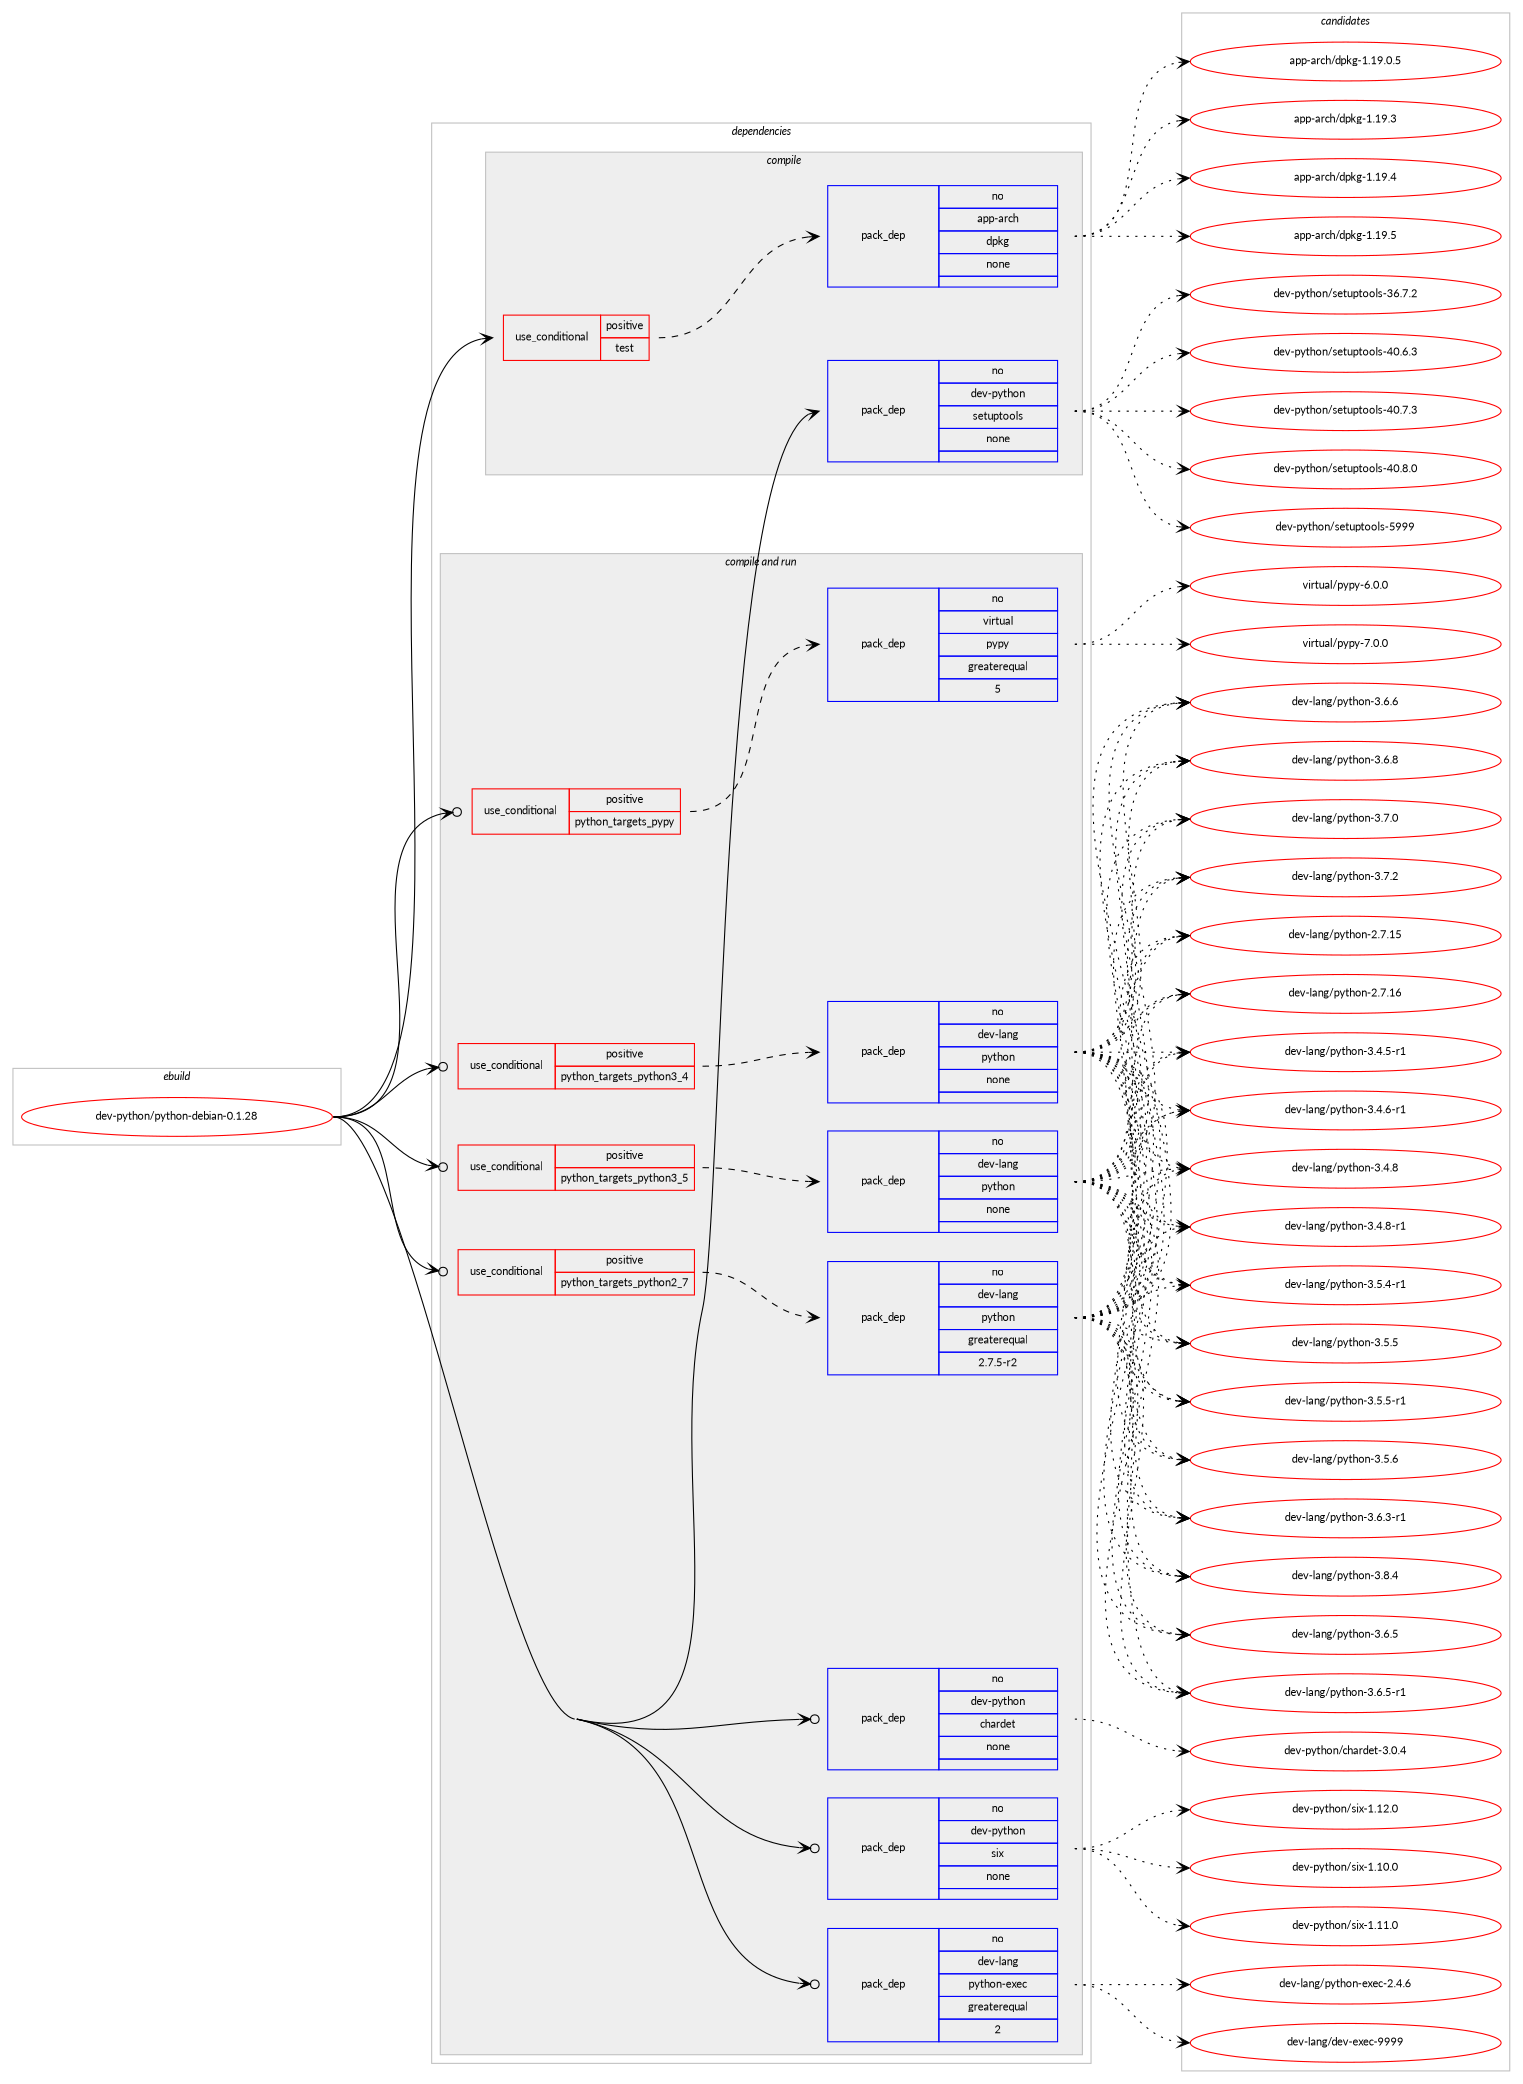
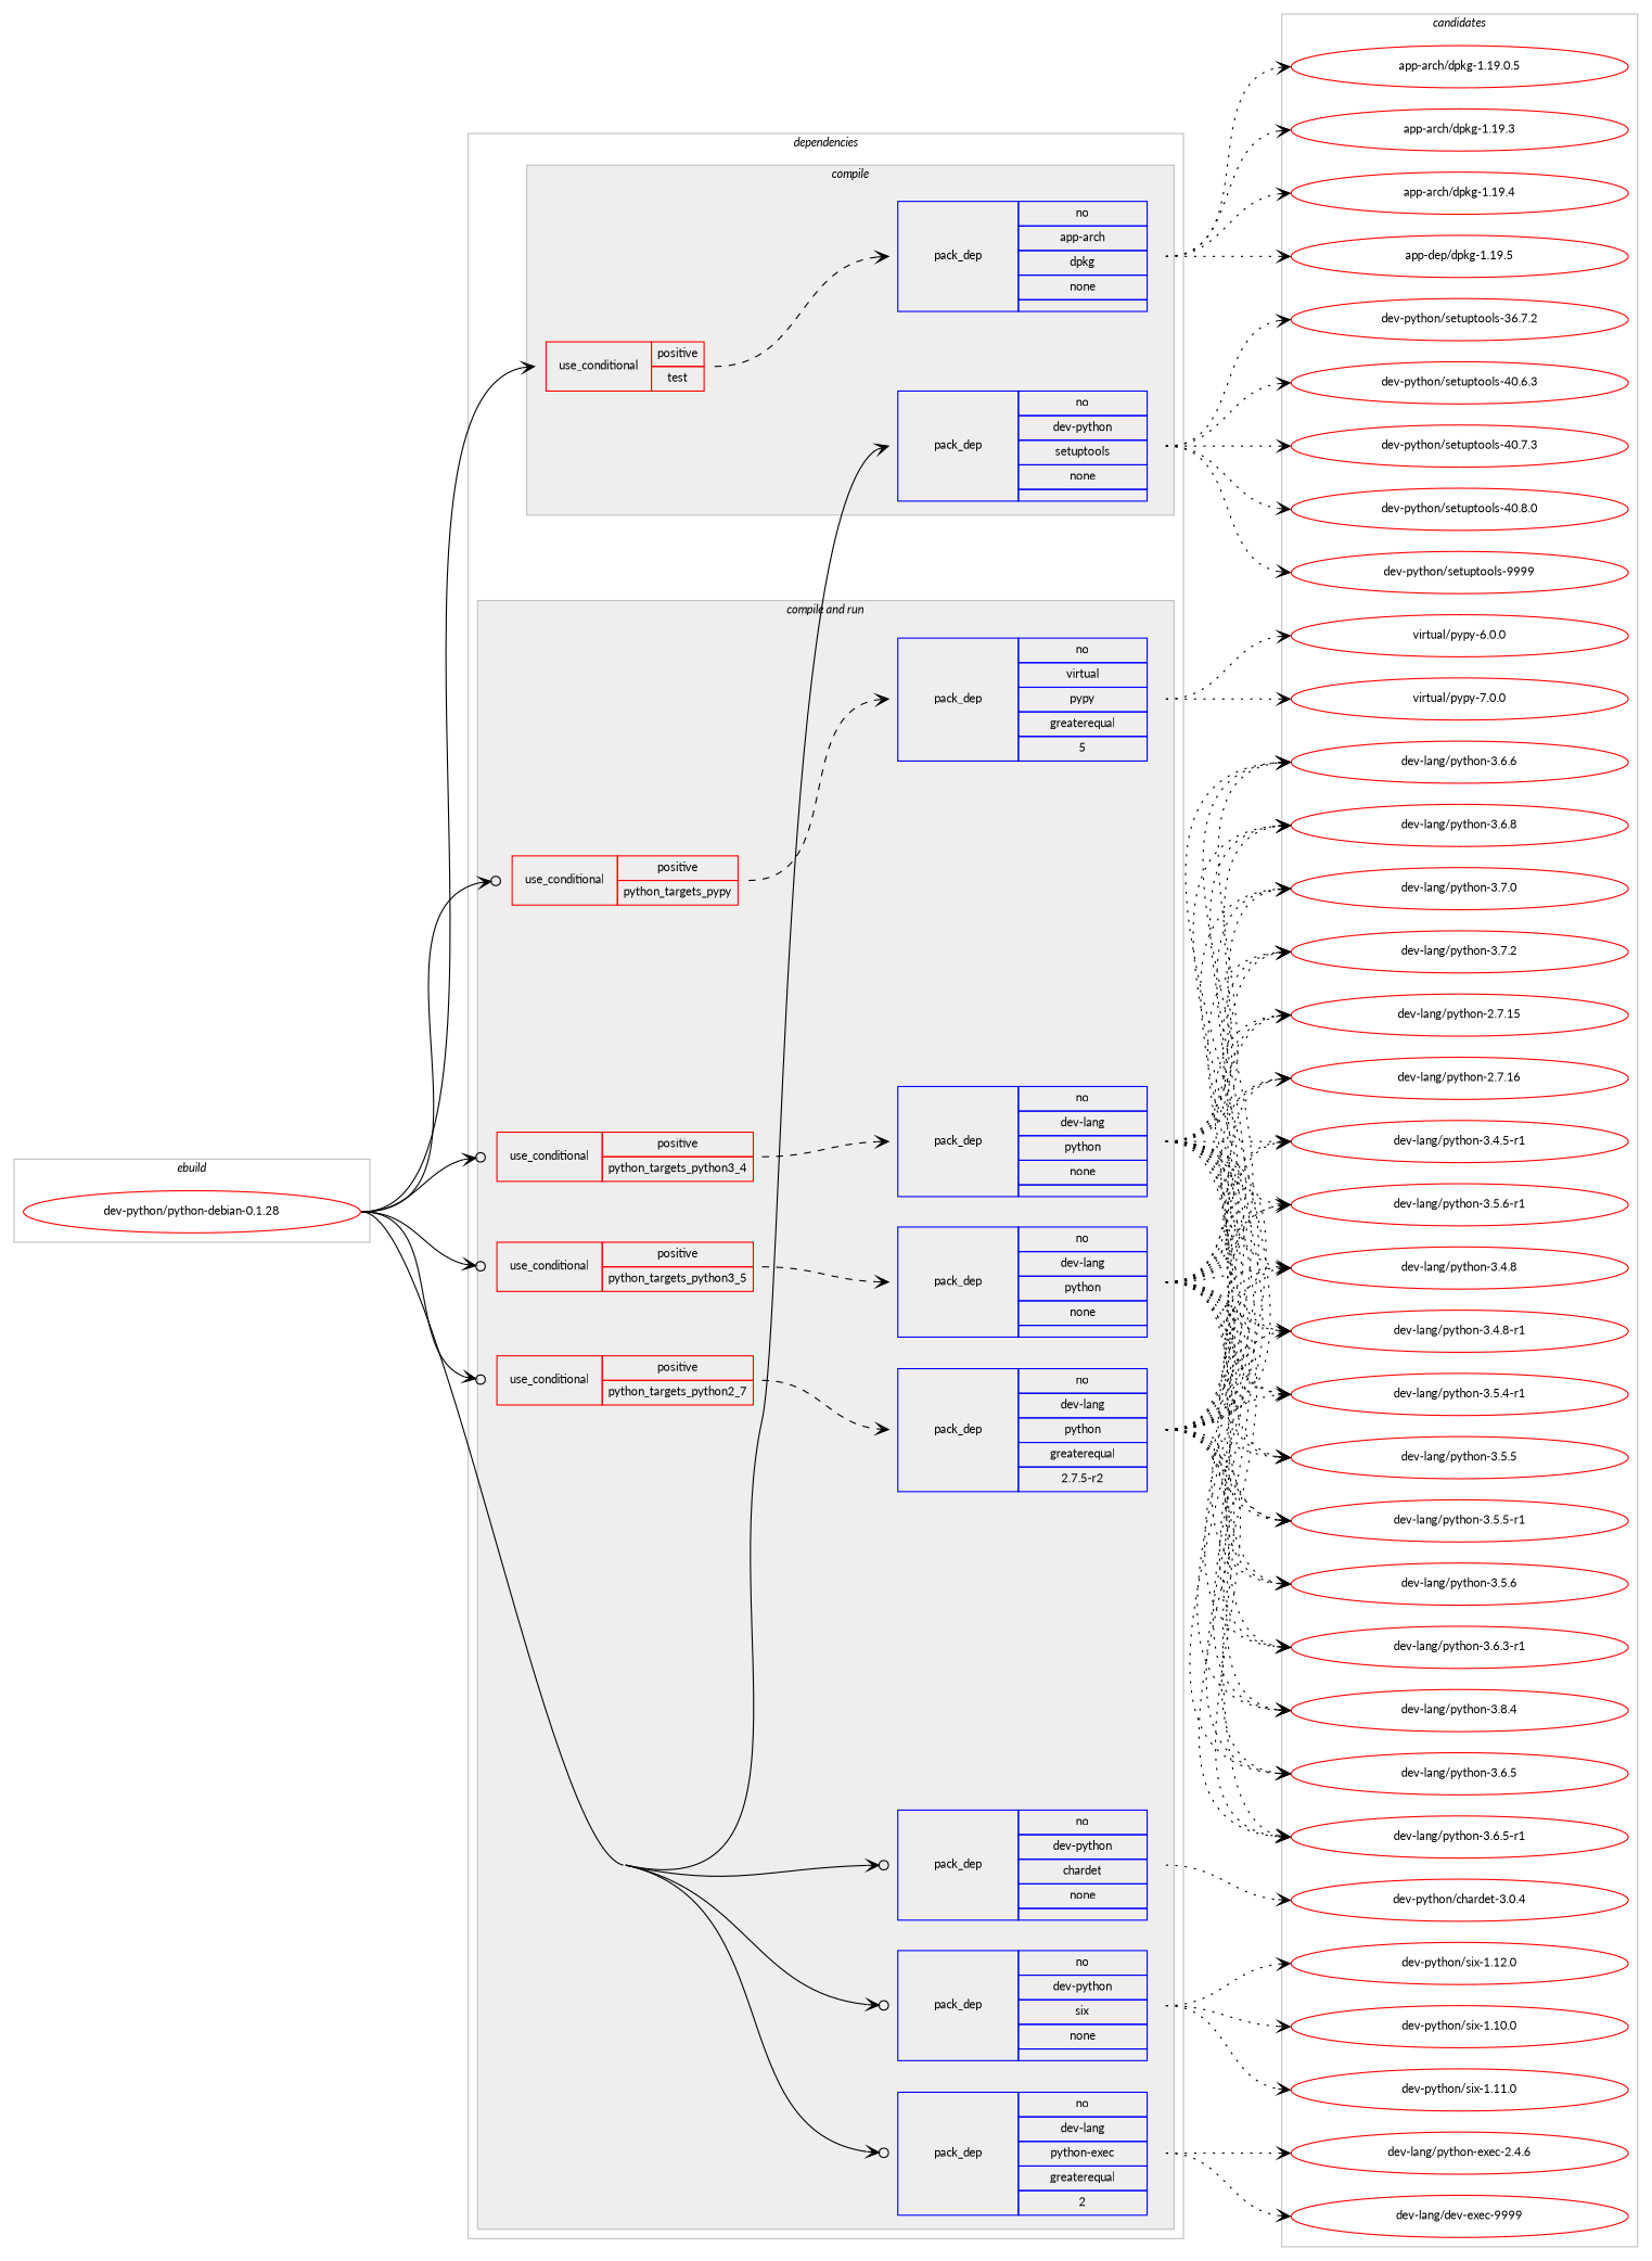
  digraph {
    compound=true
    concentrate=true
    fontname=Lato
    fontsize=10
    newrank=true
    rankdir=LR
    ranksep=1.5
    node [color=red fontname=Lato fontsize=10]
    edge [arrowhead=vee fontname=Lato headport=w style=dotted tailport=e weight=100]
    n1 [label="dev-python/python-debian-0.1.28" width=4]
    n2 [color=blue label=<<TABLE BORDER="0" CELLBORDER="1" CELLSPACING="0" CELLPADDING="4" WIDTH="220"><TR><TD ROWSPAN="6" CELLPADDING="30">pack_dep</TD></TR><TR><TD WIDTH="110">no</TD></TR><TR><TD>app-arch</TD></TR><TR><TD>dpkg</TD></TR><TR><TD>none</TD></TR><TR><TD></TD></TR></TABLE>> shape=none]
    n3 [label=<<TABLE BORDER="0" CELLBORDER="1" CELLSPACING="0" CELLPADDING="4"><TR><TD ROWSPAN="3" CELLPADDING="10">use_conditional</TD></TR><TR><TD>positive</TD></TR><TR><TD>test</TD></TR></TABLE>> shape=none]
    n4 [color=blue label=<<TABLE BORDER="0" CELLBORDER="1" CELLSPACING="0" CELLPADDING="4" WIDTH="220"><TR><TD ROWSPAN="6" CELLPADDING="30">pack_dep</TD></TR><TR><TD WIDTH="110">no</TD></TR><TR><TD>dev-python</TD></TR><TR><TD>setuptools</TD></TR><TR><TD>none</TD></TR><TR><TD></TD></TR></TABLE>> shape=none]
    n5 [color=blue label=<<TABLE BORDER="0" CELLBORDER="1" CELLSPACING="0" CELLPADDING="4" WIDTH="220"><TR><TD ROWSPAN="6" CELLPADDING="30">pack_dep</TD></TR><TR><TD WIDTH="110">no</TD></TR><TR><TD>virtual</TD></TR><TR><TD>pypy</TD></TR><TR><TD>greaterequal</TD></TR><TR><TD>5</TD></TR></TABLE>> shape=none]
    n6 [label=<<TABLE BORDER="0" CELLBORDER="1" CELLSPACING="0" CELLPADDING="4"><TR><TD ROWSPAN="3" CELLPADDING="10">use_conditional</TD></TR><TR><TD>positive</TD></TR><TR><TD>python_targets_pypy</TD></TR></TABLE>> shape=none]
    n7 [color=blue label=<<TABLE BORDER="0" CELLBORDER="1" CELLSPACING="0" CELLPADDING="4" WIDTH="220"><TR><TD ROWSPAN="6" CELLPADDING="30">pack_dep</TD></TR><TR><TD WIDTH="110">no</TD></TR><TR><TD>dev-lang</TD></TR><TR><TD>python</TD></TR><TR><TD>greaterequal</TD></TR><TR><TD>2.7.5-r2</TD></TR></TABLE>> shape=none]
    n8 [label=<<TABLE BORDER="0" CELLBORDER="1" CELLSPACING="0" CELLPADDING="4"><TR><TD ROWSPAN="3" CELLPADDING="10">use_conditional</TD></TR><TR><TD>positive</TD></TR><TR><TD>python_targets_python2_7</TD></TR></TABLE>> shape=none]
    n9 [color=blue label=<<TABLE BORDER="0" CELLBORDER="1" CELLSPACING="0" CELLPADDING="4" WIDTH="220"><TR><TD ROWSPAN="6" CELLPADDING="30">pack_dep</TD></TR><TR><TD WIDTH="110">no</TD></TR><TR><TD>dev-lang</TD></TR><TR><TD>python</TD></TR><TR><TD>none</TD></TR><TR><TD></TD></TR></TABLE>> shape=none]
    n10 [label=<<TABLE BORDER="0" CELLBORDER="1" CELLSPACING="0" CELLPADDING="4"><TR><TD ROWSPAN="3" CELLPADDING="10">use_conditional</TD></TR><TR><TD>positive</TD></TR><TR><TD>python_targets_python3_4</TD></TR></TABLE>> shape=none]
    n11 [color=blue label=<<TABLE BORDER="0" CELLBORDER="1" CELLSPACING="0" CELLPADDING="4" WIDTH="220"><TR><TD ROWSPAN="6" CELLPADDING="30">pack_dep</TD></TR><TR><TD WIDTH="110">no</TD></TR><TR><TD>dev-lang</TD></TR><TR><TD>python</TD></TR><TR><TD>none</TD></TR><TR><TD></TD></TR></TABLE>> shape=none]
    n12 [label=<<TABLE BORDER="0" CELLBORDER="1" CELLSPACING="0" CELLPADDING="4"><TR><TD ROWSPAN="3" CELLPADDING="10">use_conditional</TD></TR><TR><TD>positive</TD></TR><TR><TD>python_targets_python3_5</TD></TR></TABLE>> shape=none]
    n13 [color=blue label=<<TABLE BORDER="0" CELLBORDER="1" CELLSPACING="0" CELLPADDING="4" WIDTH="220"><TR><TD ROWSPAN="6" CELLPADDING="30">pack_dep</TD></TR><TR><TD WIDTH="110">no</TD></TR><TR><TD>dev-lang</TD></TR><TR><TD>python-exec</TD></TR><TR><TD>greaterequal</TD></TR><TR><TD>2</TD></TR></TABLE>> shape=none]
    n14 [color=blue label=<<TABLE BORDER="0" CELLBORDER="1" CELLSPACING="0" CELLPADDING="4" WIDTH="220"><TR><TD ROWSPAN="6" CELLPADDING="30">pack_dep</TD></TR><TR><TD WIDTH="110">no</TD></TR><TR><TD>dev-python</TD></TR><TR><TD>chardet</TD></TR><TR><TD>none</TD></TR><TR><TD></TD></TR></TABLE>> shape=none]
    n15 [color=blue label=<<TABLE BORDER="0" CELLBORDER="1" CELLSPACING="0" CELLPADDING="4" WIDTH="220"><TR><TD ROWSPAN="6" CELLPADDING="30">pack_dep</TD></TR><TR><TD WIDTH="110">no</TD></TR><TR><TD>dev-python</TD></TR><TR><TD>six</TD></TR><TR><TD>none</TD></TR><TR><TD></TD></TR></TABLE>> shape=none]
    n16 [label="app-arch/dpkg-1.19.0.5" width=4]
    n17 [label="app-arch/dpkg-1.19.3" width=4]
    n18 [label="app-arch/dpkg-1.19.4" width=4]
-   n19 [label="app-arch/dpkg-1.19.5" width=4]
+   n19 [label="app-dep/dpkg-1.19.5" width=4]
    n20 [label="dev-python/setuptools-36.7.2" width=4]
    n21 [label="dev-python/setuptools-40.6.3" width=4]
    n22 [label="dev-python/setuptools-40.7.3" width=4]
    n23 [label="dev-python/setuptools-40.8.0" width=4]
-   n24 [label="dev-python/setuptools-5999" width=4]
+   n24 [label="dev-python/setuptools-9999" width=4]
    n25 [label="virtual/pypy-6.0.0" width=4]
    n26 [label="virtual/pypy-7.0.0" width=4]
    n27 [label="dev-lang/python-2.7.15" width=4]
    n28 [label="dev-lang/python-2.7.16" width=4]
    n29 [label="dev-lang/python-3.4.5-r1" width=4]
-   n30 [label="dev-lang/python-3.4.6-r1" width=4]
+   n30 [label="dev-lang/python-3.5.6-r1" width=4]
    n31 [label="dev-lang/python-3.4.8" width=4]
    n32 [label="dev-lang/python-3.4.8-r1" width=4]
    n33 [label="dev-lang/python-3.5.4-r1" width=4]
    n34 [label="dev-lang/python-3.5.5" width=4]
    n35 [label="dev-lang/python-3.5.5-r1" width=4]
    n36 [label="dev-lang/python-3.5.6" width=4]
    n37 [label="dev-lang/python-3.6.3-r1" width=4]
    n38 [label="dev-lang/python-3.8.4" width=4]
    n39 [label="dev-lang/python-3.6.5" width=4]
    n40 [label="dev-lang/python-3.6.5-r1" width=4]
    n41 [label="dev-lang/python-3.6.6" width=4]
    n42 [label="dev-lang/python-3.6.8" width=4]
    n43 [label="dev-lang/python-3.7.0" width=4]
    n44 [label="dev-lang/python-3.7.2" width=4]
    n45 [label="dev-lang/python-exec-2.4.6" width=4]
    n46 [label="dev-lang/dev-exec-9999" width=4]
    n47 [label="dev-python/chardet-3.0.4" width=4]
    n48 [label="dev-python/six-1.10.0" width=4]
    n49 [label="dev-python/six-1.11.0" width=4]
    n50 [label="dev-python/six-1.12.0" width=4]
    subgraph cluster_1 {
      color=gray
      label=<<i>ebuild</i>>
      rank=same
      n1
    }
    subgraph cluster_2 {
      color=gray
      label=<<i>dependencies</i>>
      subgraph cluster_3 {
        color=gray
        fillcolor="#eeeeee"
        label=<<i>compile</i>>
        style=filled
        subgraph sub_4 {
          color=gray
          fillcolor="#eeeeee"
          label=<<i>compile</i>>
          style=filled
          n3
          subgraph sub_5 {
            color=gray
            fillcolor="#eeeeee"
            label=<<i>compile</i>>
            style=filled
            n2
          }
        }
        subgraph sub_6 {
          color=gray
          fillcolor="#eeeeee"
          label=<<i>compile</i>>
          style=filled
          n4
        }
      }
      subgraph cluster_7 {
        color=gray
        fillcolor="#eeeeee"
        label=<<i>compile and run</i>>
        style=filled
        subgraph sub_8 {
          color=gray
          fillcolor="#eeeeee"
          label=<<i>compile and run</i>>
          style=filled
          n6
          subgraph sub_9 {
            color=gray
            fillcolor="#eeeeee"
            label=<<i>compile and run</i>>
            style=filled
            n5
          }
        }
        subgraph sub_10 {
          color=gray
          fillcolor="#eeeeee"
          label=<<i>compile and run</i>>
          style=filled
          n8
          subgraph sub_11 {
            color=gray
            fillcolor="#eeeeee"
            label=<<i>compile and run</i>>
            style=filled
            n7
          }
        }
        subgraph sub_12 {
          color=gray
          fillcolor="#eeeeee"
          label=<<i>compile and run</i>>
          style=filled
          n10
          subgraph sub_13 {
            color=gray
            fillcolor="#eeeeee"
            label=<<i>compile and run</i>>
            style=filled
            n9
          }
        }
        subgraph sub_14 {
          color=gray
          fillcolor="#eeeeee"
          label=<<i>compile and run</i>>
          style=filled
          n12
          subgraph sub_15 {
            color=gray
            fillcolor="#eeeeee"
            label=<<i>compile and run</i>>
            style=filled
            n11
          }
        }
        subgraph sub_16 {
          color=gray
          fillcolor="#eeeeee"
          label=<<i>compile and run</i>>
          style=filled
          n13
        }
        subgraph sub_17 {
          color=gray
          fillcolor="#eeeeee"
          label=<<i>compile and run</i>>
          style=filled
          n14
        }
        subgraph sub_18 {
          color=gray
          fillcolor="#eeeeee"
          label=<<i>compile and run</i>>
          style=filled
          n15
        }
      }
      subgraph cluster_19 {
        color=gray
        fillcolor="#eeeeee"
        label=<<i>run</i>>
        style=filled
      }
    }
    subgraph cluster_20 {
      color=gray
      label=<<i>candidates</i>>
      rank=same
      subgraph sub_21 {
        color=black
        label=<<i>candidates</i>>
        nodesep=1
        rank=same
        n16
        n17
        n18
        n19
      }
      subgraph sub_22 {
        color=black
        label=<<i>candidates</i>>
        nodesep=1
        rank=same
        n20
        n21
        n22
        n23
        n24
      }
      subgraph sub_23 {
        color=black
        label=<<i>candidates</i>>
        nodesep=1
        rank=same
        n25
        n26
      }
      subgraph sub_24 {
        color=black
        label=<<i>candidates</i>>
        nodesep=1
        rank=same
        n27
        n28
        n29
        n30
        n31
        n32
        n33
        n34
        n35
        n36
        n37
        n38
        n39
        n40
        n41
        n42
        n43
        n44
      }
      subgraph sub_25 {
        color=black
        label=<<i>candidates</i>>
        nodesep=1
        rank=same
        n27
        n28
        n29
        n30
        n31
        n32
        n33
        n34
        n35
        n36
        n37
        n38
        n39
        n40
        n41
        n42
        n43
        n44
      }
      subgraph sub_26 {
        color=black
        label=<<i>candidates</i>>
        nodesep=1
        rank=same
        n27
        n28
        n29
        n30
        n31
        n32
        n33
        n34
        n35
        n36
        n37
        n38
        n39
        n40
        n41
        n42
        n43
        n44
      }
      subgraph sub_27 {
        color=black
        label=<<i>candidates</i>>
        nodesep=1
        rank=same
        n45
        n46
      }
      subgraph sub_28 {
        color=black
        label=<<i>candidates</i>>
        nodesep=1
        rank=same
        n47
      }
      subgraph sub_29 {
        color=black
        label=<<i>candidates</i>>
        nodesep=1
        rank=same
        n48
        n49
        n50
      }
    }
    n1 -> n3 [style=solid weight=20]
    n1 -> n4 [style=solid weight=20]
    n1 -> n6 [arrowhead=odotvee style=solid weight=20]
    n1 -> n8 [arrowhead=odotvee style=solid weight=20]
    n1 -> n10 [arrowhead=odotvee style=solid weight=20]
    n1 -> n12 [arrowhead=odotvee style=solid weight=20]
    n1 -> n13 [arrowhead=odotvee style=solid weight=20]
    n1 -> n14 [arrowhead=odotvee style=solid weight=20]
    n1 -> n15 [arrowhead=odotvee style=solid weight=20]
    n2 -> n16
    n2 -> n17
    n2 -> n18
    n2 -> n19
    n3 -> n2 [style=dashed weight=20]
    n4 -> n20
    n4 -> n21
    n4 -> n22
    n4 -> n23
    n4 -> n24
    n5 -> n25
    n5 -> n26
    n6 -> n5 [style=dashed weight=20]
    n7 -> n27
    n7 -> n28
    n7 -> n29
    n7 -> n30
    n7 -> n31
    n7 -> n32
    n7 -> n33
    n7 -> n34
    n7 -> n35
    n7 -> n36
    n7 -> n37
    n7 -> n38
    n7 -> n39
    n7 -> n40
    n7 -> n41
    n7 -> n42
    n7 -> n43
    n7 -> n44
    n8 -> n7 [style=dashed weight=20]
    n9 -> n27
    n9 -> n28
    n9 -> n29
    n9 -> n30
    n9 -> n31
    n9 -> n32
    n9 -> n33
    n9 -> n34
    n9 -> n35
    n9 -> n36
    n9 -> n37
    n9 -> n38
    n9 -> n39
    n9 -> n40
    n9 -> n41
    n9 -> n42
    n9 -> n43
    n9 -> n44
    n10 -> n9 [style=dashed weight=20]
    n11 -> n27
    n11 -> n28
    n11 -> n29
    n11 -> n30
    n11 -> n31
    n11 -> n32
    n11 -> n33
    n11 -> n34
    n11 -> n35
    n11 -> n36
    n11 -> n37
    n11 -> n38
    n11 -> n39
    n11 -> n40
    n11 -> n41
    n11 -> n42
    n11 -> n43
    n11 -> n44
    n12 -> n11 [style=dashed weight=20]
    n13 -> n45
    n13 -> n46
    n14 -> n47
    n15 -> n48
    n15 -> n49
    n15 -> n50
  }
